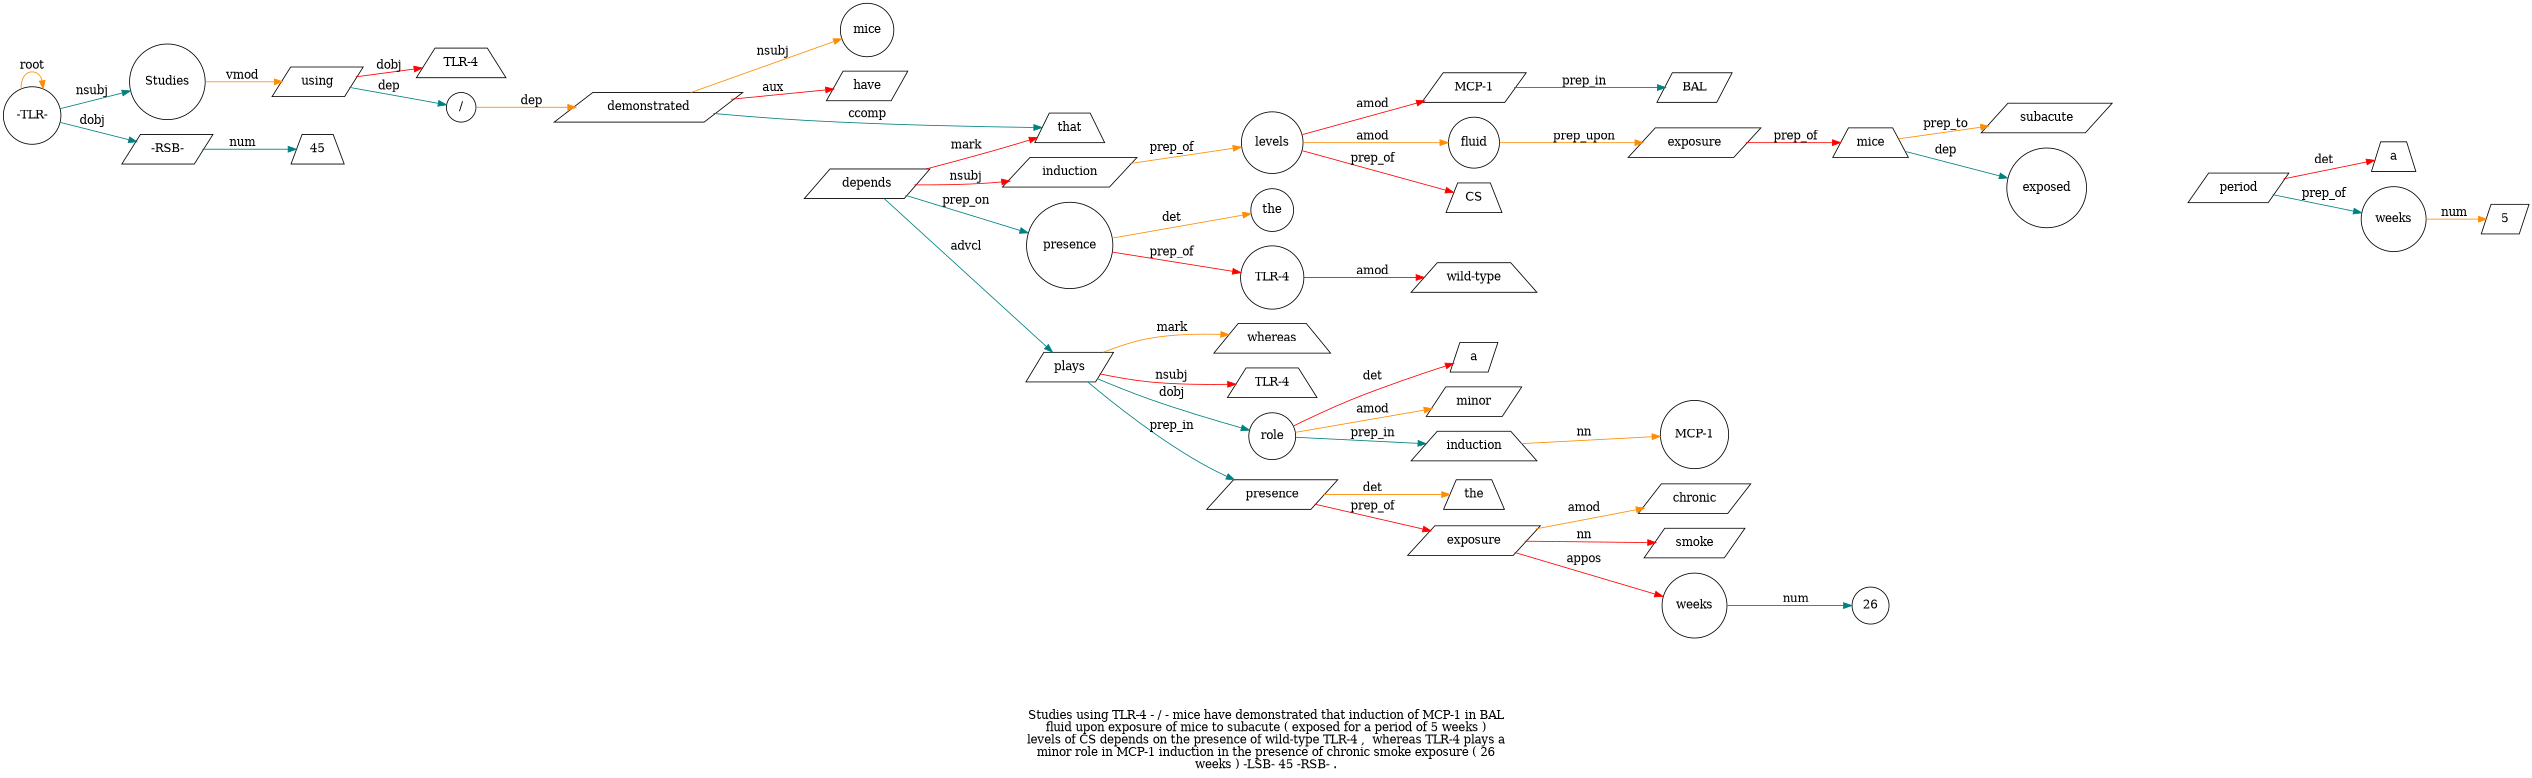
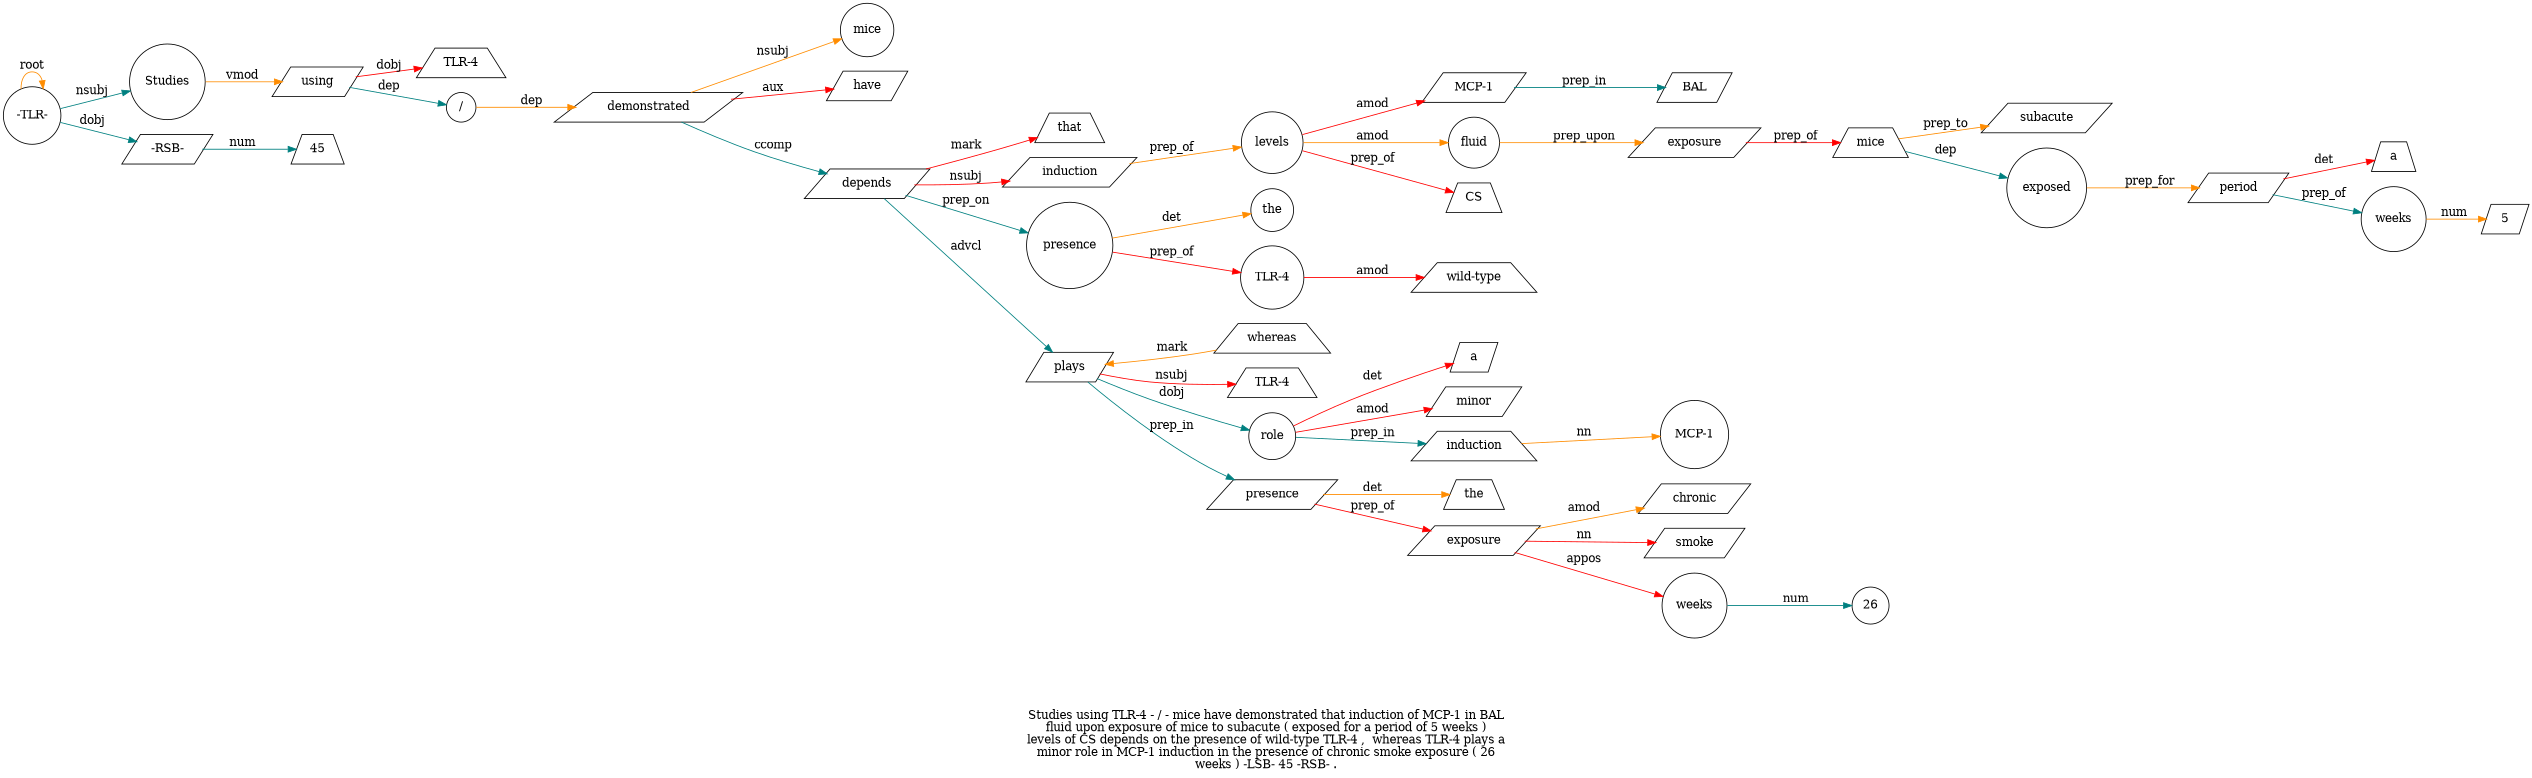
  digraph {
    label="Studies using TLR-4 - / - mice have demonstrated that induction of MCP-1 in BAL\nfluid upon exposure of mice to subacute ( exposed for a period of 5 weeks )\nlevels of CS depends on the presence of wild-type TLR-4 ,  whereas TLR-4 plays a\nminor role in MCP-1 induction in the presence of chronic smoke exposure ( 26\nweeks ) -LSB- 45 -RSB- ."
    rankdir=LR
    node [fillcolor=white shape=parallelogram style=filled]
    edge [color=darkorange]
    n1 [label="-TLR-" shape=circle]
    n2 [label=Studies shape=circle]
    n3 [label="-RSB-"]
    n4 [label=using]
    n5 [label=45 shape=trapezium]
    n6 [label="TLR-4" shape=trapezium]
    n7 [label="/" shape=circle]
    n8 [label=demonstrated]
    n9 [label=mice shape=circle]
    n10 [label=have]
    n11 [label=depends]
    n12 [label=that shape=trapezium]
    n13 [label=induction]
    n14 [label=presence shape=circle]
    n15 [label=plays]
    n16 [label=levels shape=circle]
    n17 [label=the shape=circle]
    n18 [label="TLR-4" shape=circle]
    n19 [label=whereas shape=trapezium]
    n20 [label="TLR-4" shape=trapezium]
    n21 [label=role shape=circle]
    n22 [label=presence]
    n23 [label="MCP-1"]
    n24 [label=fluid shape=circle]
    n25 [label=CS shape=trapezium]
    n26 [label=BAL]
    n27 [label=exposure]
    n28 [label=mice shape=trapezium]
    n29 [label=subacute]
    n30 [label=exposed shape=circle]
    n31 [label=period]
    n32 [label=a shape=trapezium]
    n33 [label=weeks shape=circle]
    n34 [label=5]
    n35 [label="wild-type" shape=trapezium]
    n36 [label=a]
    n37 [label=minor]
    n38 [label=induction shape=trapezium]
    n39 [label=the shape=trapezium]
    n40 [label=exposure]
    n41 [label="MCP-1" shape=circle]
    n42 [label=chronic]
    n43 [label=smoke]
    n44 [label=weeks shape=circle]
    n45 [label=26 shape=circle]
    n1 -> n1 [label=root]
    n1 -> n2 [color=teal label=nsubj]
    n1 -> n3 [color=teal label=dobj]
    n2 -> n4 [label=vmod]
    n3 -> n5 [color=teal label=num]
    n4 -> n6 [color=red label=dobj]
    n4 -> n7 [color=teal label=dep]
    n7 -> n8 [label=dep]
    n8 -> n9 [label=nsubj]
    n8 -> n10 [color=red label=aux]
-   n8 -> n12 [color=teal label=ccomp]
+   n8 -> n11 [color=teal label=ccomp]
    n11 -> n12 [color=red label=mark]
    n11 -> n13 [color=red label=nsubj]
    n11 -> n14 [color=teal label=prep_on]
    n11 -> n15 [color=teal label=advcl]
    n13 -> n16 [label=prep_of]
    n14 -> n17 [label=det]
    n14 -> n18 [color=red label=prep_of]
-   n15 -> n19 [label=mark]
+   n19 -> n15 [label=mark]
    n15 -> n20 [color=red label=nsubj]
    n15 -> n21 [color=teal label=dobj]
    n15 -> n22 [color=teal label=prep_in]
    n16 -> n23 [color=red label=amod]
    n16 -> n24 [label=amod]
    n16 -> n25 [color=red label=prep_of]
    n18 -> n35 [color=red label=amod]
    n21 -> n36 [color=red label=det]
-   n21 -> n37 [label=amod]
+   n21 -> n37 [color=red label=amod]
    n21 -> n38 [color=teal label=prep_in]
    n22 -> n39 [label=det]
    n22 -> n40 [color=red label=prep_of]
    n23 -> n26 [color=teal label=prep_in]
    n24 -> n27 [label=prep_upon]
    n27 -> n28 [color=red label=prep_of]
    n28 -> n29 [label=prep_to]
    n28 -> n30 [color=teal label=dep]
+   n30 -> n31 [label=prep_for]
    n31 -> n32 [color=red label=det]
    n31 -> n33 [color=teal label=prep_of]
    n33 -> n34 [label=num]
    n38 -> n41 [label=nn]
    n40 -> n42 [label=amod]
    n40 -> n43 [color=red label=nn]
    n40 -> n44 [color=red label=appos]
    n44 -> n45 [color=teal label=num]
  }
